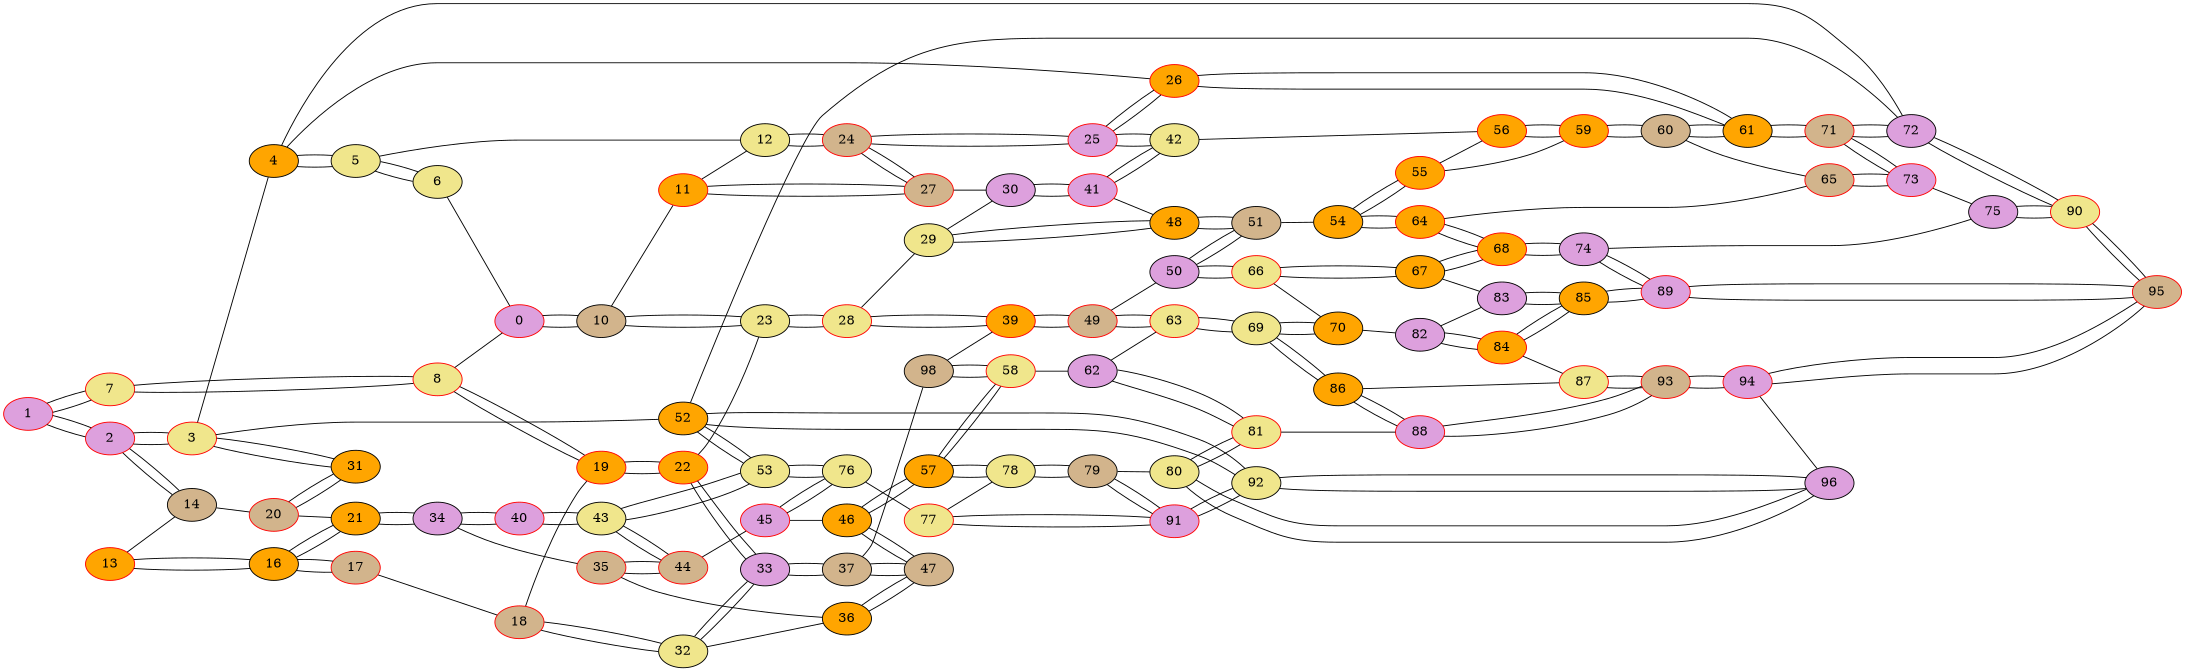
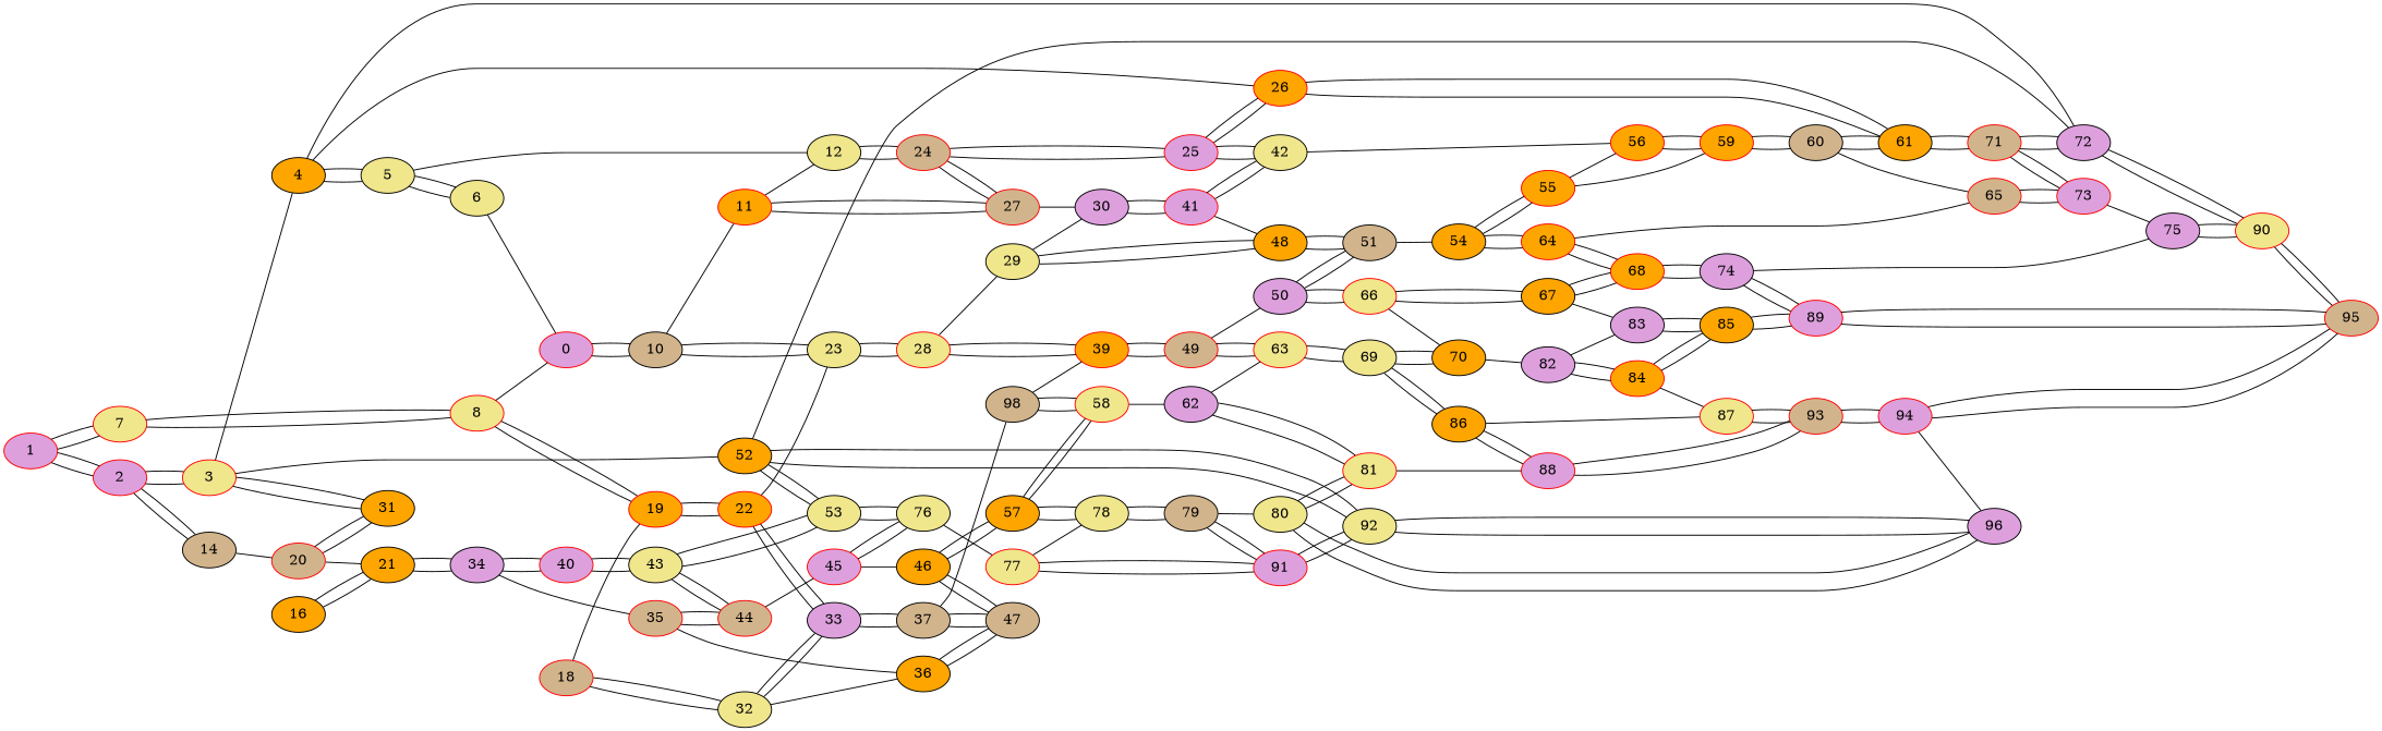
  graph {
    rankdir=LR
    node [color=black fillcolor=orange style=filled]
    1 [color=red fillcolor=plum]
    2 [color=red fillcolor=plum]
    7 [color=red fillcolor=khaki]
    3 [color=red fillcolor=khaki]
    14 [fillcolor=tan]
    8 [color=red fillcolor=khaki]
    4
    31
    52
    20 [color=red fillcolor=tan]
    5 [fillcolor=khaki]
    26 [color=red]
    72 [fillcolor=plum]
    53 [fillcolor=khaki]
    92 [fillcolor=khaki]
    6 [fillcolor=khaki]
    12 [fillcolor=khaki]
    61
    90 [color=red fillcolor=khaki]
    n20 [color=red fillcolor=plum label=0]
    24 [color=red fillcolor=tan]
    10 [fillcolor=tan]
    19 [color=red]
    22 [color=red]
    11 [color=red]
    23 [fillcolor=khaki]
    27 [color=red fillcolor=tan]
    28 [color=red fillcolor=khaki]
    30 [fillcolor=plum]
    25 [color=red fillcolor=plum]
-   13 [color=red]
    16
-   17 [color=red fillcolor=tan]
    21
    18 [color=red fillcolor=tan]
    34 [fillcolor=plum]
    32 [fillcolor=khaki]
    33 [fillcolor=plum]
    36
    40 [color=red fillcolor=plum]
    35 [color=red fillcolor=tan]
    37 [fillcolor=tan]
    29 [fillcolor=khaki]
    39 [color=red]
    42 [fillcolor=khaki]
    56 [color=red]
    71 [color=red fillcolor=tan]
    41 [color=red fillcolor=plum]
    48
    49 [color=red fillcolor=tan]
    51 [fillcolor=tan]
    43 [fillcolor=khaki]
    47 [fillcolor=tan]
    n54 [fillcolor=tan label=98]
    44 [color=red fillcolor=tan]
    45 [color=red fillcolor=plum]
    58 [color=red fillcolor=khaki]
    62 [fillcolor=plum]
    50 [fillcolor=plum]
    63 [color=red fillcolor=khaki]
    59 [color=red]
    76 [fillcolor=khaki]
    46
    57
    77 [color=red fillcolor=khaki]
    78 [fillcolor=khaki]
    54
    66 [color=red fillcolor=khaki]
    69 [fillcolor=khaki]
    67
    70
    55 [color=red]
    64 [color=red]
    96 [fillcolor=plum]
    65 [color=red fillcolor=tan]
    68 [color=red]
    60 [fillcolor=tan]
    79 [fillcolor=tan]
    81 [color=red fillcolor=khaki]
    73 [color=red fillcolor=plum]
    88 [color=red fillcolor=plum]
    86
    74 [fillcolor=plum]
    75 [fillcolor=plum]
    83 [fillcolor=plum]
    82 [fillcolor=plum]
    85
    89 [color=red fillcolor=plum]
    87 [color=red fillcolor=khaki]
    84 [color=red]
    95 [color=red fillcolor=tan]
    91 [color=red fillcolor=plum]
    80 [fillcolor=khaki]
    93 [color=red fillcolor=tan]
    94 [color=red fillcolor=plum]
    1 -- 2
    1 -- 2
    1 -- 7
    1 -- 7
    2 -- 3
    2 -- 3
    2 -- 14
    2 -- 14
    7 -- 8
    7 -- 8
    3 -- 4
    3 -- 31
    3 -- 31
    3 -- 52
    14 -- 20
    8 -- n20
    8 -- 19
    8 -- 19
    4 -- 5
    4 -- 5
    4 -- 26
    4 -- 72
    52 -- 72
    52 -- 53
    52 -- 53
    52 -- 92
    52 -- 92
    20 -- 31
    20 -- 31
    20 -- 21
    5 -- 6
    5 -- 6
    5 -- 12
    26 -- 61
    26 -- 61
    72 -- 90
    72 -- 90
    53 -- 76
    53 -- 76
    92 -- 96
    92 -- 96
    6 -- n20
    12 -- 24
    12 -- 24
    61 -- 71
    61 -- 71
    90 -- 95
    90 -- 95
    n20 -- 10
    n20 -- 10
    24 -- 27
    24 -- 27
    24 -- 25
    24 -- 25
    10 -- 11
    10 -- 23
    10 -- 23
    19 -- 22
    19 -- 22
    22 -- 23
    22 -- 33
    22 -- 33
    11 -- 12
    11 -- 27
    11 -- 27
    23 -- 28
    23 -- 28
    27 -- 30
    28 -- 29
    28 -- 39
    28 -- 39
    30 -- 41
    30 -- 41
    25 -- 26
    25 -- 26
    25 -- 42
    25 -- 42
-   13 -- 14
-   13 -- 16
-   13 -- 16
-   16 -- 17
-   16 -- 17
    16 -- 21
    16 -- 21
-   17 -- 18
    21 -- 34
    21 -- 34
    18 -- 19
    18 -- 32
    18 -- 32
    34 -- 40
    34 -- 40
    34 -- 35
    32 -- 33
    32 -- 33
    32 -- 36
    33 -- 37
    33 -- 37
    36 -- 47
    36 -- 47
    40 -- 43
    40 -- 43
    35 -- 36
    35 -- 44
    35 -- 44
    37 -- 47
    37 -- 47
    37 -- n54
    29 -- 30
    29 -- 48
    29 -- 48
    39 -- 49
    39 -- 49
    42 -- 56
    56 -- 59
    56 -- 59
    71 -- 72
    71 -- 72
    71 -- 73
    71 -- 73
    41 -- 42
    41 -- 42
    41 -- 48
    48 -- 51
    48 -- 51
    49 -- 50
    49 -- 63
    49 -- 63
    51 -- 54
    43 -- 53
    43 -- 53
    43 -- 44
    43 -- 44
    n54 -- 39
    n54 -- 58
    n54 -- 58
    44 -- 45
    45 -- 76
    45 -- 76
    45 -- 46
    58 -- 62
    62 -- 63
    62 -- 81
    62 -- 81
    50 -- 51
    50 -- 51
    50 -- 66
    50 -- 66
    63 -- 69
    63 -- 69
    59 -- 60
    59 -- 60
    76 -- 77
    46 -- 47
    46 -- 47
    46 -- 57
    46 -- 57
    57 -- 58
    57 -- 58
    57 -- 78
    57 -- 78
    77 -- 78
    77 -- 91
    77 -- 91
    78 -- 79
    78 -- 79
    54 -- 55
    54 -- 55
    54 -- 64
    54 -- 64
    66 -- 67
    66 -- 67
    66 -- 70
    69 -- 70
    69 -- 70
    69 -- 86
    69 -- 86
    67 -- 68
    67 -- 68
    67 -- 83
    70 -- 82
    55 -- 56
    55 -- 59
    64 -- 65
    64 -- 68
    64 -- 68
    65 -- 73
    65 -- 73
    68 -- 74
    68 -- 74
    60 -- 61
    60 -- 61
    60 -- 65
    79 -- 91
    79 -- 91
    79 -- 80
    81 -- 88
    73 -- 75
    88 -- 93
    88 -- 93
    86 -- 88
    86 -- 88
    86 -- 87
    74 -- 75
    74 -- 89
    74 -- 89
    75 -- 90
    75 -- 90
    83 -- 85
    83 -- 85
    82 -- 83
    82 -- 84
    82 -- 84
    85 -- 89
    85 -- 89
    89 -- 95
    89 -- 95
    87 -- 93
    87 -- 93
    84 -- 85
    84 -- 85
    84 -- 87
    91 -- 92
    91 -- 92
    80 -- 96
    80 -- 96
    80 -- 81
    80 -- 81
    93 -- 94
    93 -- 94
    94 -- 96
    94 -- 95
    94 -- 95
  }
